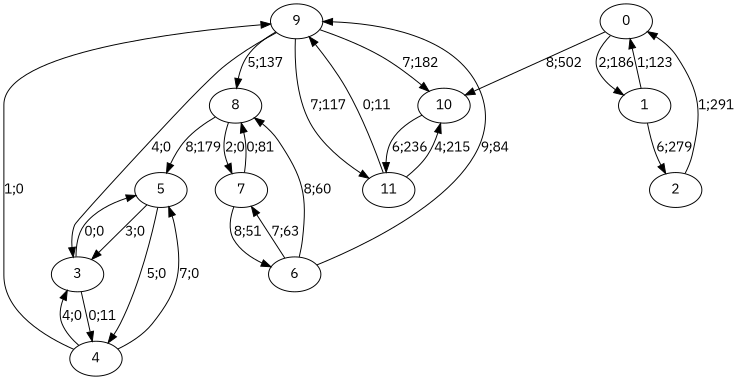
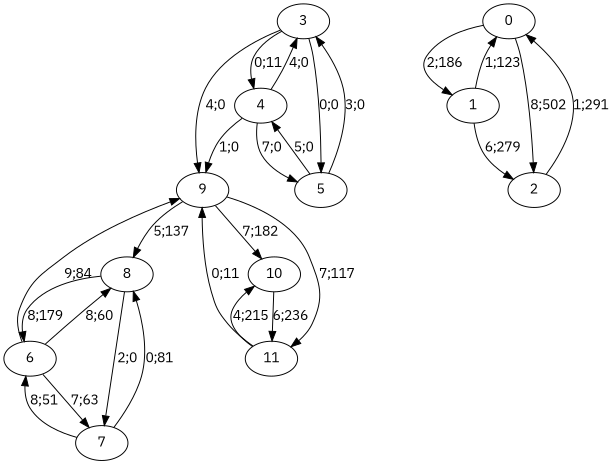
  digraph {
    fontname="IBM Plex Sans"
    node [fontname="IBM Plex Sans"]
    edge [color=black fontname="IBM Plex Sans"]
    9
    8
    10
    11
    6
    7
    3
    4
    5
    0
    1
    2
    9 -> 8 [label="5;137"]
    9 -> 10 [label="7;182"]
    9 -> 11 [label="7;117"]
-   8 -> 5 [label="8;179"]
+   8 -> 6 [label="8;179"]
    8 -> 7 [label="2;0"]
    10 -> 11 [label="6;236"]
    11 -> 9 [label="0;11"]
    11 -> 10 [label="4;215"]
    6 -> 9 [label="9;84"]
    6 -> 8 [label="8;60"]
    6 -> 7 [label="7;63"]
    7 -> 8 [label="0;81"]
    7 -> 6 [label="8;51"]
-   9 -> 3 [label="4;0"]
+   3 -> 9 [label="4;0"]
    3 -> 4 [label="0;11"]
    3 -> 5 [label="0;0"]
    4 -> 9 [label="1;0"]
    4 -> 3 [label="4;0"]
    4 -> 5 [label="7;0"]
    5 -> 3 [label="3;0"]
    5 -> 4 [label="5;0"]
    0 -> 1 [label="2;186"]
-   0 -> 10 [label="8;502"]
+   0 -> 2 [label="8;502"]
    1 -> 0 [label="1;123"]
    1 -> 2 [label="6;279"]
    2 -> 0 [label="1;291"]
  }
